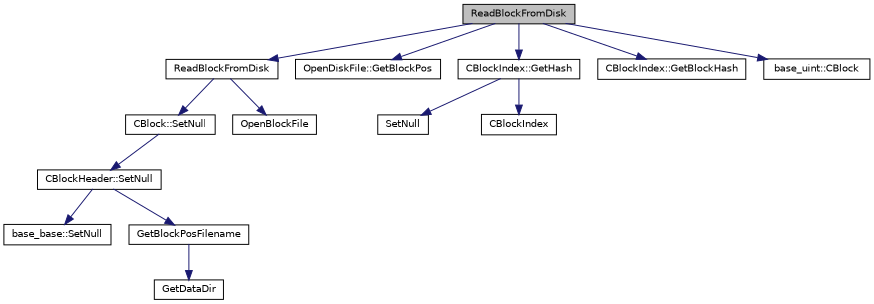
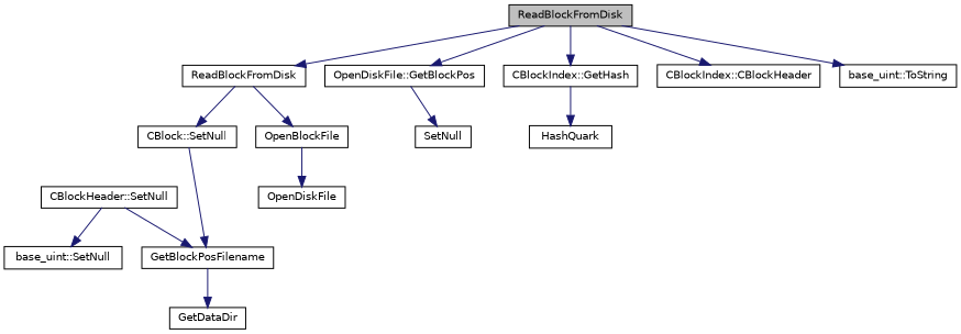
  digraph {
    rankdir=TB
    node [color=black fillcolor=white fontname=Helvetica fontsize=10 shape=record style=filled]
    edge [color=midnightblue fontname=Helvetica fontsize=10 labelfontname=Helvetica labelfontsize=10 style=solid]
    n1 [fillcolor=grey75 fontcolor=black height=0.2 label=ReadBlockFromDisk width=0.4]
    n2 [height=0.2 label=ReadBlockFromDisk width=0.4]
    n3 [height=0.2 label="OpenDiskFile::GetBlockPos" width=0.4]
    n4 [height=0.2 label="CBlockIndex::GetHash" width=0.4]
-   n5 [height=0.2 label="CBlockIndex::GetBlockHash" width=0.4]
-   n6 [height=0.2 label="base_uint::CBlock" width=0.4]
+   n5 [height=0.2 label="CBlockIndex::CBlockHeader" width=0.4]
+   n6 [height=0.2 label="base_uint::ToString" width=0.4]
    n7 [height=0.2 label="CBlock::SetNull" width=0.4]
    n8 [height=0.2 label=OpenBlockFile width=0.4]
-   n9 [height=0.2 label=CBlockIndex width=0.4]
+   n9 [height=0.2 label=HashQuark width=0.4]
    n10 [height=0.2 label=SetNull width=0.4]
    n11 [height=0.2 label="CBlockHeader::SetNull" width=0.4]
-   n13 [height=0.2 label="base_base::SetNull" width=0.4]
+   n12 [height=0.2 label=OpenDiskFile width=0.4]
+   n13 [height=0.2 label="base_uint::SetNull" width=0.4]
    n14 [height=0.2 label=GetBlockPosFilename width=0.4]
    n15 [height=0.2 label=GetDataDir width=0.4]
    n1 -> n2
    n1 -> n3
    n1 -> n4
    n1 -> n5
    n1 -> n6
    n2 -> n7
    n2 -> n8
    n4 -> n9
-   n4 -> n10
-   n7 -> n11
+   n3 -> n10
+   n7 -> n14
+   n8 -> n12
    n11 -> n13
    n11 -> n14
    n14 -> n15
  }
